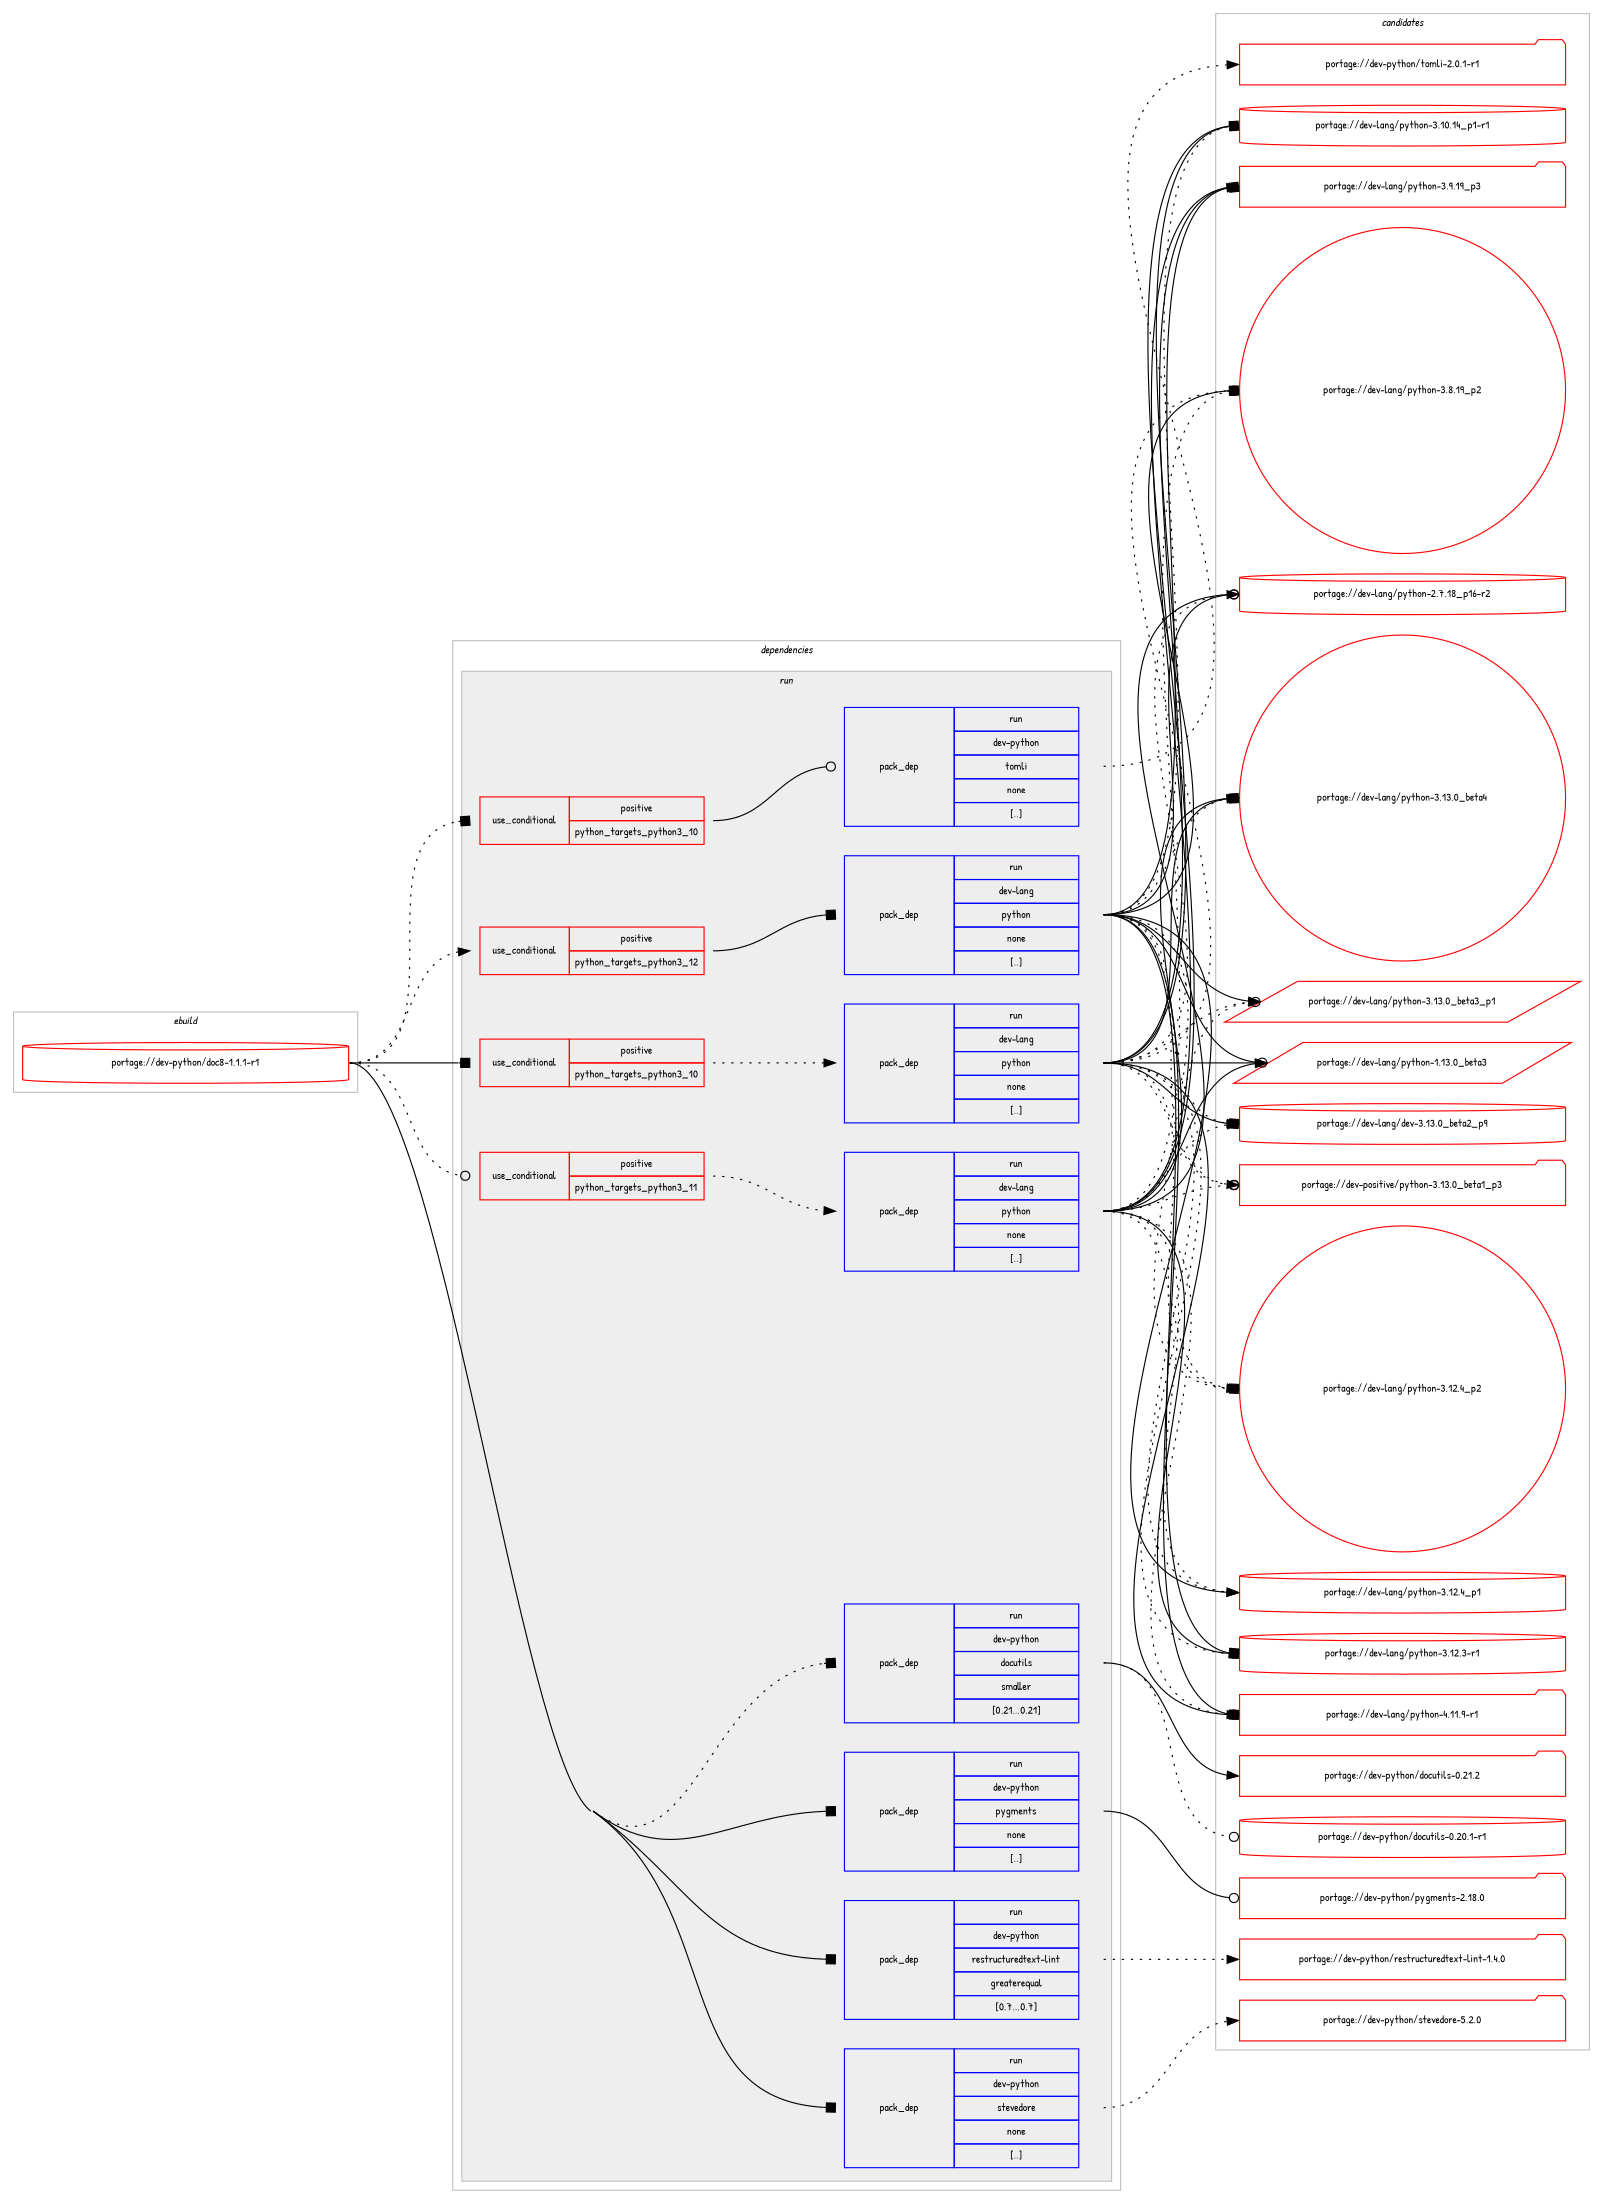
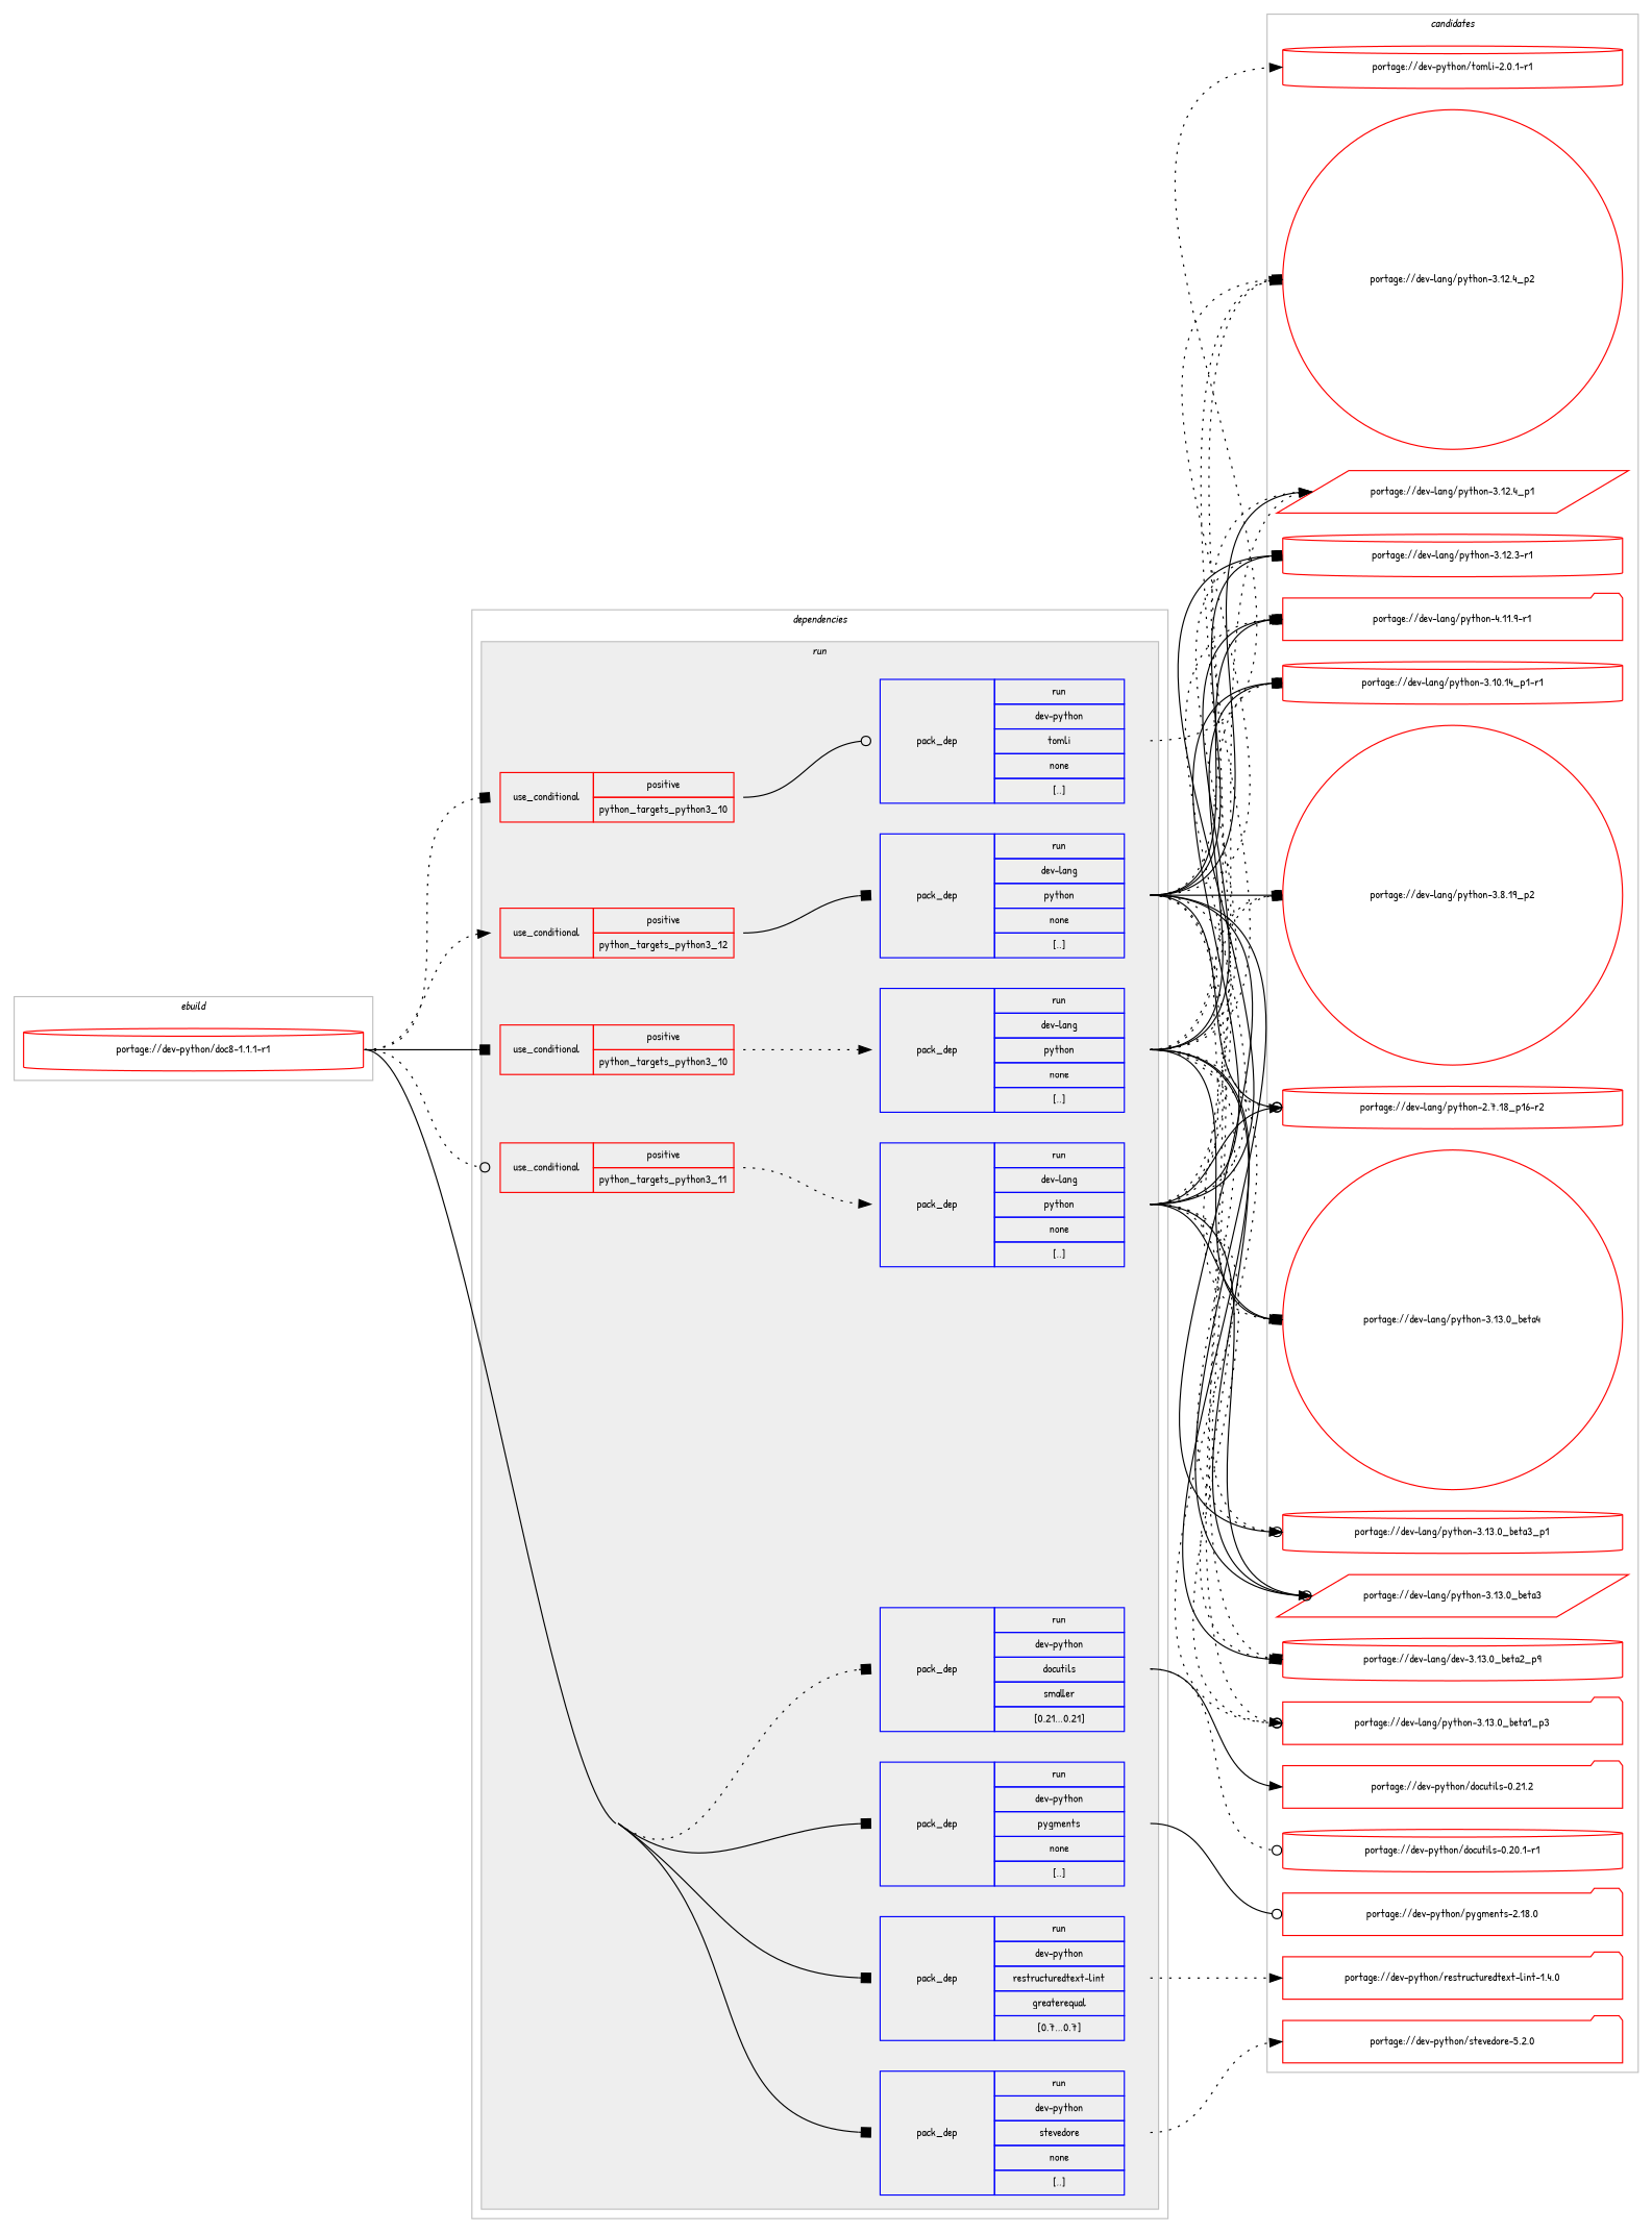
  digraph {
    compound=true
    concentrate=true
    fontname="Patrick Hand"
    fontsize=10
    newrank=true
    rankdir=LR
    ranksep=1.5
    node [color=red fontname="Patrick Hand" fontsize=10 shape=none]
    edge [arrowhead=normal fontname="Patrick Hand" headport=w style=dotted tailport=e weight=100]
    n1 [label="portage://dev-python/doc8-1.1.1-r1" shape=cylinder width=4]
    n2 [color=blue label=<<TABLE BORDER="0" CELLBORDER="1" CELLSPACING="0" CELLPADDING="4" WIDTH="220"><TR><TD ROWSPAN="6" CELLPADDING="30">pack_dep</TD></TR><TR><TD WIDTH="110">run</TD></TR><TR><TD>dev-lang</TD></TR><TR><TD>python</TD></TR><TR><TD>none</TD></TR><TR><TD>[,,]</TD></TR></TABLE>>]
    n3 [label=<<TABLE BORDER="0" CELLBORDER="1" CELLSPACING="0" CELLPADDING="4"><TR><TD ROWSPAN="3" CELLPADDING="10">use_conditional</TD></TR><TR><TD>positive</TD></TR><TR><TD>python_targets_python3_10</TD></TR></TABLE>>]
    n4 [color=blue label=<<TABLE BORDER="0" CELLBORDER="1" CELLSPACING="0" CELLPADDING="4" WIDTH="220"><TR><TD ROWSPAN="6" CELLPADDING="30">pack_dep</TD></TR><TR><TD WIDTH="110">run</TD></TR><TR><TD>dev-python</TD></TR><TR><TD>tomli</TD></TR><TR><TD>none</TD></TR><TR><TD>[,,]</TD></TR></TABLE>>]
    n5 [label=<<TABLE BORDER="0" CELLBORDER="1" CELLSPACING="0" CELLPADDING="4"><TR><TD ROWSPAN="3" CELLPADDING="10">use_conditional</TD></TR><TR><TD>positive</TD></TR><TR><TD>python_targets_python3_10</TD></TR></TABLE>>]
    n6 [color=blue label=<<TABLE BORDER="0" CELLBORDER="1" CELLSPACING="0" CELLPADDING="4" WIDTH="220"><TR><TD ROWSPAN="6" CELLPADDING="30">pack_dep</TD></TR><TR><TD WIDTH="110">run</TD></TR><TR><TD>dev-lang</TD></TR><TR><TD>python</TD></TR><TR><TD>none</TD></TR><TR><TD>[,,]</TD></TR></TABLE>>]
    n7 [label=<<TABLE BORDER="0" CELLBORDER="1" CELLSPACING="0" CELLPADDING="4"><TR><TD ROWSPAN="3" CELLPADDING="10">use_conditional</TD></TR><TR><TD>positive</TD></TR><TR><TD>python_targets_python3_11</TD></TR></TABLE>>]
    n8 [color=blue label=<<TABLE BORDER="0" CELLBORDER="1" CELLSPACING="0" CELLPADDING="4" WIDTH="220"><TR><TD ROWSPAN="6" CELLPADDING="30">pack_dep</TD></TR><TR><TD WIDTH="110">run</TD></TR><TR><TD>dev-lang</TD></TR><TR><TD>python</TD></TR><TR><TD>none</TD></TR><TR><TD>[,,]</TD></TR></TABLE>>]
    n9 [label=<<TABLE BORDER="0" CELLBORDER="1" CELLSPACING="0" CELLPADDING="4"><TR><TD ROWSPAN="3" CELLPADDING="10">use_conditional</TD></TR><TR><TD>positive</TD></TR><TR><TD>python_targets_python3_12</TD></TR></TABLE>>]
    n10 [color=blue label=<<TABLE BORDER="0" CELLBORDER="1" CELLSPACING="0" CELLPADDING="4" WIDTH="220"><TR><TD ROWSPAN="6" CELLPADDING="30">pack_dep</TD></TR><TR><TD WIDTH="110">run</TD></TR><TR><TD>dev-python</TD></TR><TR><TD>docutils</TD></TR><TR><TD>smaller</TD></TR><TR><TD>[0.21,,,0.21]</TD></TR></TABLE>>]
    n11 [color=blue label=<<TABLE BORDER="0" CELLBORDER="1" CELLSPACING="0" CELLPADDING="4" WIDTH="220"><TR><TD ROWSPAN="6" CELLPADDING="30">pack_dep</TD></TR><TR><TD WIDTH="110">run</TD></TR><TR><TD>dev-python</TD></TR><TR><TD>pygments</TD></TR><TR><TD>none</TD></TR><TR><TD>[,,]</TD></TR></TABLE>>]
    n12 [color=blue label=<<TABLE BORDER="0" CELLBORDER="1" CELLSPACING="0" CELLPADDING="4" WIDTH="220"><TR><TD ROWSPAN="6" CELLPADDING="30">pack_dep</TD></TR><TR><TD WIDTH="110">run</TD></TR><TR><TD>dev-python</TD></TR><TR><TD>restructuredtext-lint</TD></TR><TR><TD>greaterequal</TD></TR><TR><TD>[0.7,,,0.7]</TD></TR></TABLE>>]
    n13 [color=blue label=<<TABLE BORDER="0" CELLBORDER="1" CELLSPACING="0" CELLPADDING="4" WIDTH="220"><TR><TD ROWSPAN="6" CELLPADDING="30">pack_dep</TD></TR><TR><TD WIDTH="110">run</TD></TR><TR><TD>dev-python</TD></TR><TR><TD>stevedore</TD></TR><TR><TD>none</TD></TR><TR><TD>[,,]</TD></TR></TABLE>>]
    n14 [label="portage://dev-lang/python-3.13.0_beta4" shape=circle width=4]
-   n15 [label="portage://dev-lang/python-3.13.0_beta3_p1" shape=parallelogram width=4]
-   n16 [label="portage://dev-lang/python-1.13.0_beta3" shape=parallelogram width=4]
+   n15 [label="portage://dev-lang/python-3.13.0_beta3_p1" shape=cylinder width=4]
+   n16 [label="portage://dev-lang/python-3.13.0_beta3" shape=parallelogram width=4]
    n17 [label="portage://dev-lang/dev-3.13.0_beta2_p9" shape=cylinder width=4]
-   n18 [label="portage://dev-positive/python-3.13.0_beta1_p3" shape=folder width=4]
+   n18 [label="portage://dev-lang/python-3.13.0_beta1_p3" shape=folder width=4]
    n19 [label="portage://dev-lang/python-3.12.4_p2" shape=circle width=4]
-   n20 [label="portage://dev-lang/python-3.12.4_p1" shape=cylinder width=4]
+   n20 [label="portage://dev-lang/python-3.12.4_p1" shape=parallelogram width=4]
    n21 [label="portage://dev-lang/python-3.12.3-r1" shape=cylinder width=4]
    n22 [label="portage://dev-lang/python-4.11.9-r1" shape=folder width=4]
    n23 [label="portage://dev-lang/python-3.10.14_p1-r1" shape=cylinder width=4]
-   n24 [label="portage://dev-lang/python-3.9.19_p3" shape=folder width=4]
    n25 [label="portage://dev-lang/python-3.8.19_p2" shape=circle width=4]
    n26 [label="portage://dev-lang/python-2.7.18_p16-r2" shape=cylinder width=4]
-   n27 [label="portage://dev-python/tomli-2.0.1-r1" shape=folder width=4]
+   n27 [label="portage://dev-python/tomli-2.0.1-r1" shape=cylinder width=4]
    n28 [label="portage://dev-python/docutils-0.21.2" shape=folder width=4]
    n29 [label="portage://dev-python/docutils-0.20.1-r1" shape=cylinder width=4]
    n30 [label="portage://dev-python/pygments-2.18.0" shape=folder width=4]
    n31 [label="portage://dev-python/restructuredtext-lint-1.4.0" shape=folder width=4]
    n32 [label="portage://dev-python/stevedore-5.2.0" shape=folder width=4]
    subgraph cluster_1 {
      color=gray
      label=<<i>ebuild</i>>
      n1
    }
    subgraph cluster_2 {
      color=gray
      label=<<i>dependencies</i>>
      subgraph cluster_3 {
        color=gray
        fillcolor="#eeeeee"
        label=<<i>compile</i>>
        style=filled
      }
      subgraph cluster_4 {
        color=gray
        fillcolor="#eeeeee"
        label=<<i>compile and run</i>>
        style=filled
      }
      subgraph cluster_5 {
        color=gray
        fillcolor="#eeeeee"
        label=<<i>run</i>>
        style=filled
        subgraph sub_6 {
          color=gray
          fillcolor="#eeeeee"
          label=<<i>run</i>>
          style=filled
          n3
          subgraph sub_7 {
            color=gray
            fillcolor="#eeeeee"
            label=<<i>run</i>>
            style=filled
            n2
          }
        }
        subgraph sub_8 {
          color=gray
          fillcolor="#eeeeee"
          label=<<i>run</i>>
          style=filled
          n5
          subgraph sub_9 {
            color=gray
            fillcolor="#eeeeee"
            label=<<i>run</i>>
            style=filled
            n4
          }
        }
        subgraph sub_10 {
          color=gray
          fillcolor="#eeeeee"
          label=<<i>run</i>>
          style=filled
          n7
          subgraph sub_11 {
            color=gray
            fillcolor="#eeeeee"
            label=<<i>run</i>>
            style=filled
            n6
          }
        }
        subgraph sub_12 {
          color=gray
          fillcolor="#eeeeee"
          label=<<i>run</i>>
          style=filled
          n9
          subgraph sub_13 {
            color=gray
            fillcolor="#eeeeee"
            label=<<i>run</i>>
            style=filled
            n8
          }
        }
        subgraph sub_14 {
          color=gray
          fillcolor="#eeeeee"
          label=<<i>run</i>>
          style=filled
          n10
        }
        subgraph sub_15 {
          color=gray
          fillcolor="#eeeeee"
          label=<<i>run</i>>
          style=filled
          n11
        }
        subgraph sub_16 {
          color=gray
          fillcolor="#eeeeee"
          label=<<i>run</i>>
          style=filled
          n12
        }
        subgraph sub_17 {
          color=gray
          fillcolor="#eeeeee"
          label=<<i>run</i>>
          style=filled
          n13
        }
      }
    }
    subgraph cluster_18 {
      color=gray
      label=<<i>candidates</i>>
      rank=same
      subgraph sub_19 {
        color=black
        label=<<i>candidates</i>>
        nodesep=1
        rank=same
        n14
        n15
        n16
        n17
        n18
        n19
        n20
        n21
        n22
        n23
-       n24
        n25
        n26
      }
      subgraph sub_20 {
        color=black
        label=<<i>candidates</i>>
        nodesep=1
        rank=same
        n27
      }
      subgraph sub_21 {
        color=black
        label=<<i>candidates</i>>
        nodesep=1
        rank=same
        n14
        n15
        n16
        n17
        n18
        n19
        n20
        n21
        n22
        n23
-       n24
        n25
        n26
      }
      subgraph sub_22 {
        color=black
        label=<<i>candidates</i>>
        nodesep=1
        rank=same
        n14
        n15
        n16
        n17
        n18
        n19
        n20
        n21
        n22
        n23
-       n24
        n25
        n26
      }
      subgraph sub_23 {
        color=black
        label=<<i>candidates</i>>
        nodesep=1
        rank=same
        n28
        n29
      }
      subgraph sub_24 {
        color=black
        label=<<i>candidates</i>>
        nodesep=1
        rank=same
        n30
      }
      subgraph sub_25 {
        color=black
        label=<<i>candidates</i>>
        nodesep=1
        rank=same
        n31
      }
      subgraph sub_26 {
        color=black
        label=<<i>candidates</i>>
        nodesep=1
        rank=same
        n32
      }
    }
    n1 -> n3 [arrowhead=box style=solid weight=20]
    n1 -> n5 [arrowhead=box weight=20]
    n1 -> n7 [arrowhead=odot weight=20]
    n1 -> n9 [weight=20]
    n1 -> n10 [arrowhead=box weight=20]
    n1 -> n11 [arrowhead=box style=solid weight=20]
    n1 -> n12 [arrowhead=box style=solid weight=20]
    n1 -> n13 [arrowhead=box style=solid weight=20]
    n2 -> n14 [arrowhead=box style=solid]
    n2 -> n15
    n2 -> n16 [style=solid]
    n2 -> n17 [style=solid]
    n2 -> n18 [arrowhead=odot]
    n2 -> n19
    n2 -> n20
    n2 -> n21 [arrowhead=odot]
    n2 -> n22 [style=solid]
    n2 -> n23 [arrowhead=odot style=solid]
-   n2 -> n24 [style=solid]
    n2 -> n25 [arrowhead=box]
    n2 -> n26 [arrowhead=odot]
    n3 -> n2 [weight=20]
    n4 -> n27
    n5 -> n4 [arrowhead=odot style=solid weight=20]
    n6 -> n14 [style=solid]
    n6 -> n15 [arrowhead=odot]
    n6 -> n16 [style=solid]
    n6 -> n17
    n6 -> n18 [arrowhead=odot]
    n6 -> n19
    n6 -> n20
    n6 -> n21 [arrowhead=box style=solid]
    n6 -> n22 [arrowhead=box]
    n6 -> n23 [arrowhead=box style=solid]
-   n6 -> n24 [style=solid]
    n6 -> n25 [arrowhead=odot]
    n6 -> n26 [style=solid]
    n7 -> n6 [weight=20]
    n8 -> n14
    n8 -> n15 [style=solid]
    n8 -> n16 [arrowhead=odot style=solid]
    n8 -> n17 [arrowhead=box]
    n8 -> n18
    n8 -> n19 [arrowhead=box]
    n8 -> n20 [style=solid]
    n8 -> n21 [arrowhead=box style=solid]
    n8 -> n22 [arrowhead=odot style=solid]
    n8 -> n23 [arrowhead=odot]
-   n8 -> n24 [arrowhead=box style=solid]
    n8 -> n25 [arrowhead=odot style=solid]
    n8 -> n26 [arrowhead=odot style=solid]
    n9 -> n8 [arrowhead=box style=solid weight=20]
    n10 -> n28 [style=solid]
    n10 -> n29 [arrowhead=odot]
    n11 -> n30 [arrowhead=odot style=solid]
    n12 -> n31
    n13 -> n32
  }
